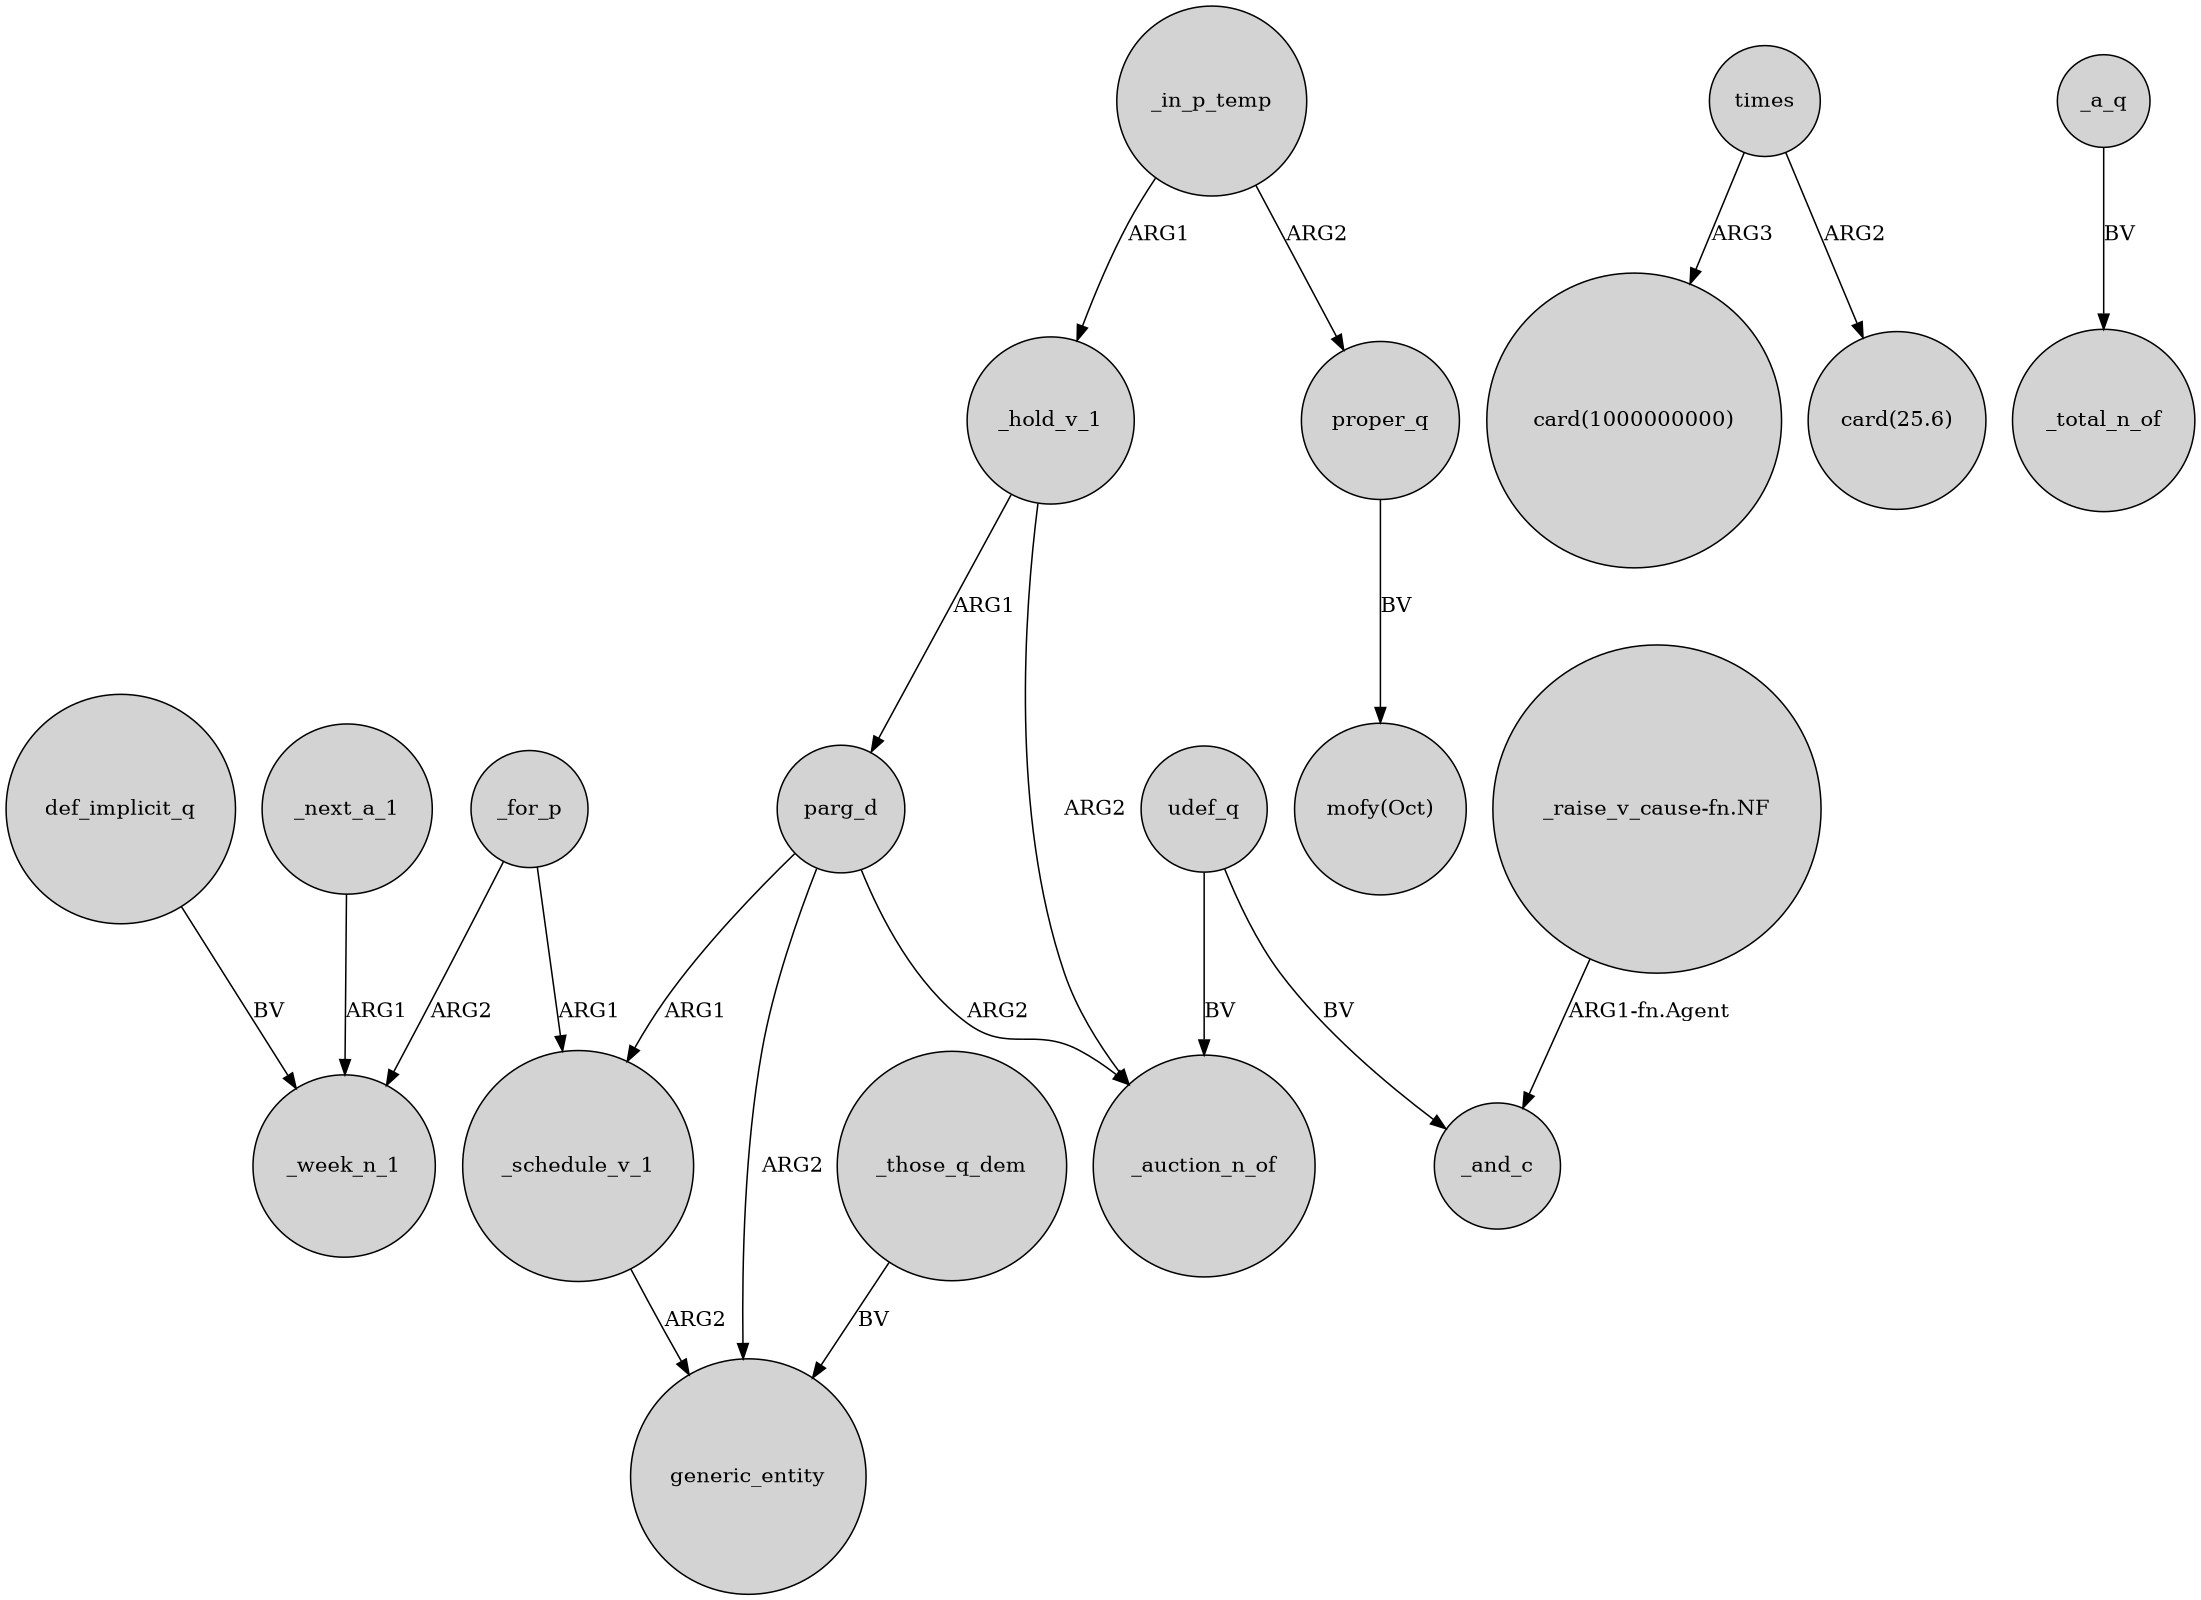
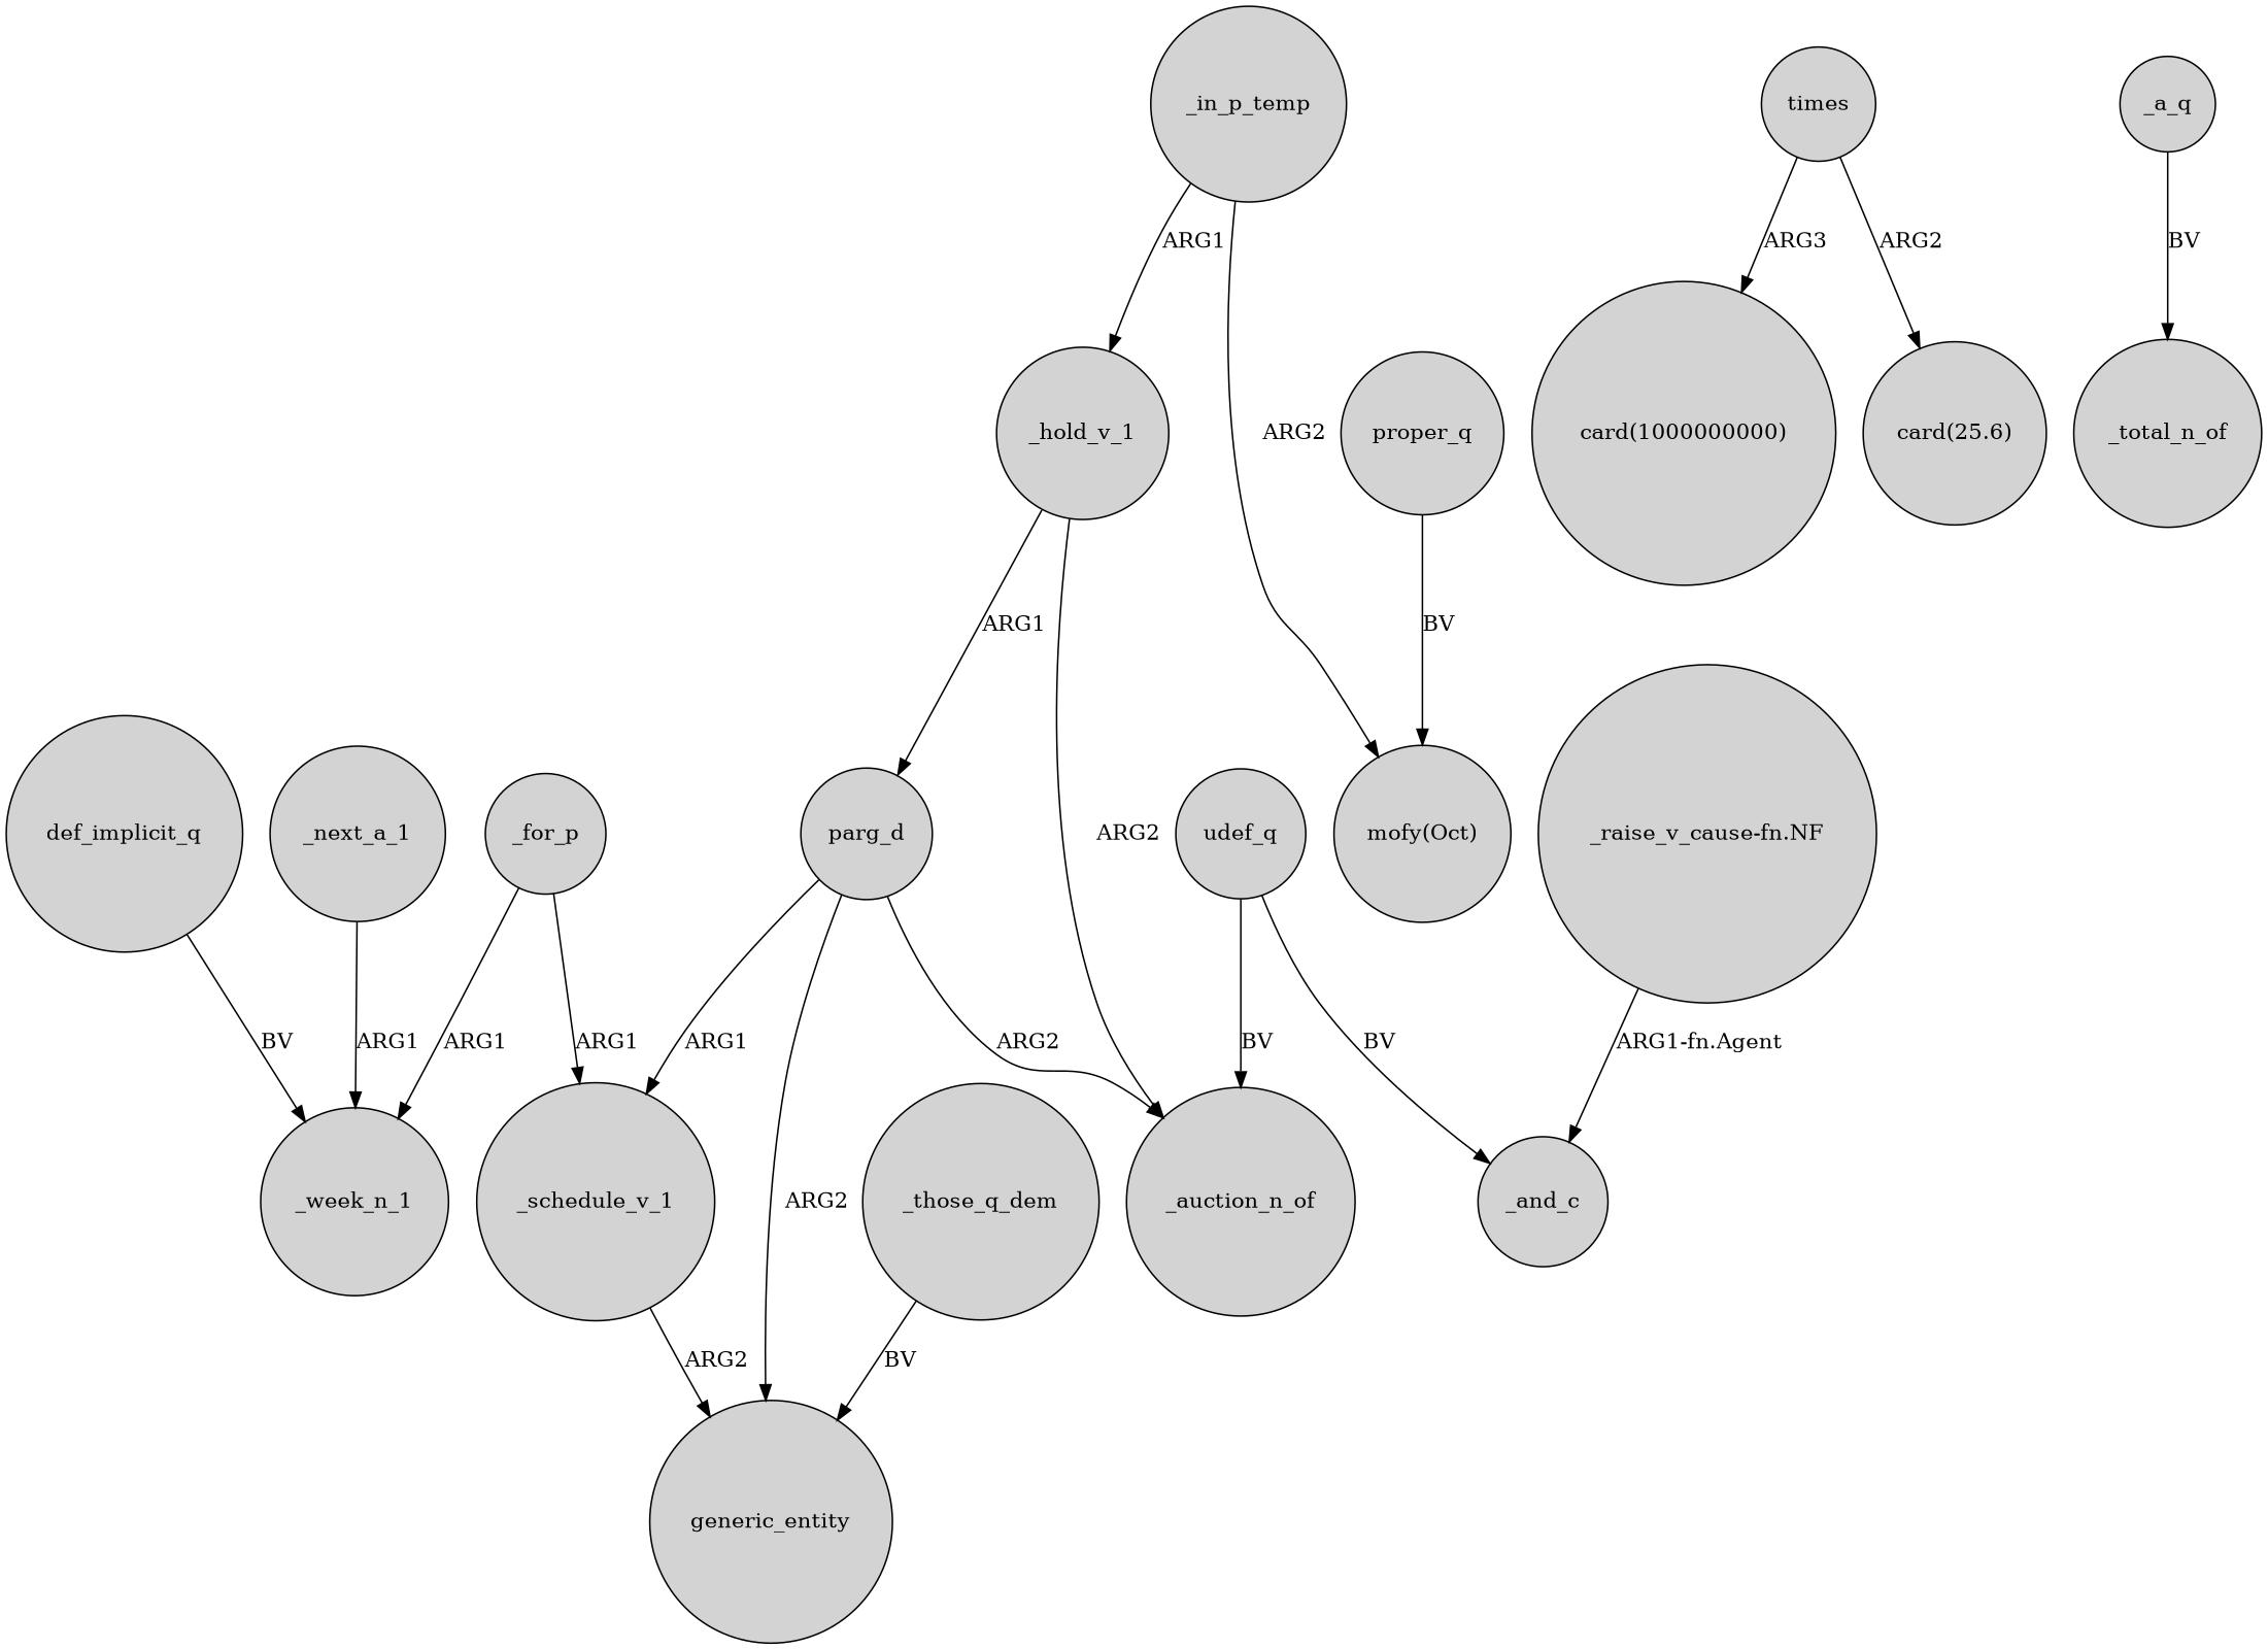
  digraph {
    node [shape=circle style=filled]
    def_implicit_q
    _week_n_1
    parg_d
    generic_entity
    _auction_n_of
    _schedule_v_1
    _hold_v_1
    udef_q
    _and_c
    _in_p_temp
    "mofy(Oct)"
    proper_q
    times
    "card(1000000000)"
    "card(25.6)"
    "_raise_v_cause-fn.NF"
    _for_p
    _next_a_1
    _a_q
    _total_n_of
    _those_q_dem
    def_implicit_q -> _week_n_1 [label=BV]
    parg_d -> generic_entity [label=ARG2]
    parg_d -> _auction_n_of [label=ARG2]
    parg_d -> _schedule_v_1 [label=ARG1]
    _schedule_v_1 -> generic_entity [label=ARG2]
    _hold_v_1 -> parg_d [label=ARG1]
    _hold_v_1 -> _auction_n_of [label=ARG2]
    udef_q -> _auction_n_of [label=BV]
    udef_q -> _and_c [label=BV]
    _in_p_temp -> _hold_v_1 [label=ARG1]
-   _in_p_temp -> proper_q [label=ARG2]
+   _in_p_temp -> "mofy(Oct)" [label=ARG2]
    proper_q -> "mofy(Oct)" [label=BV]
    times -> "card(1000000000)" [label=ARG3]
    times -> "card(25.6)" [label=ARG2]
    "_raise_v_cause-fn.NF" -> _and_c [label="ARG1-fn.Agent"]
-   _for_p -> _week_n_1 [label=ARG2]
+   _for_p -> _week_n_1 [label=ARG1]
    _for_p -> _schedule_v_1 [label=ARG1]
    _next_a_1 -> _week_n_1 [label=ARG1]
    _a_q -> _total_n_of [label=BV]
    _those_q_dem -> generic_entity [label=BV]
  }
